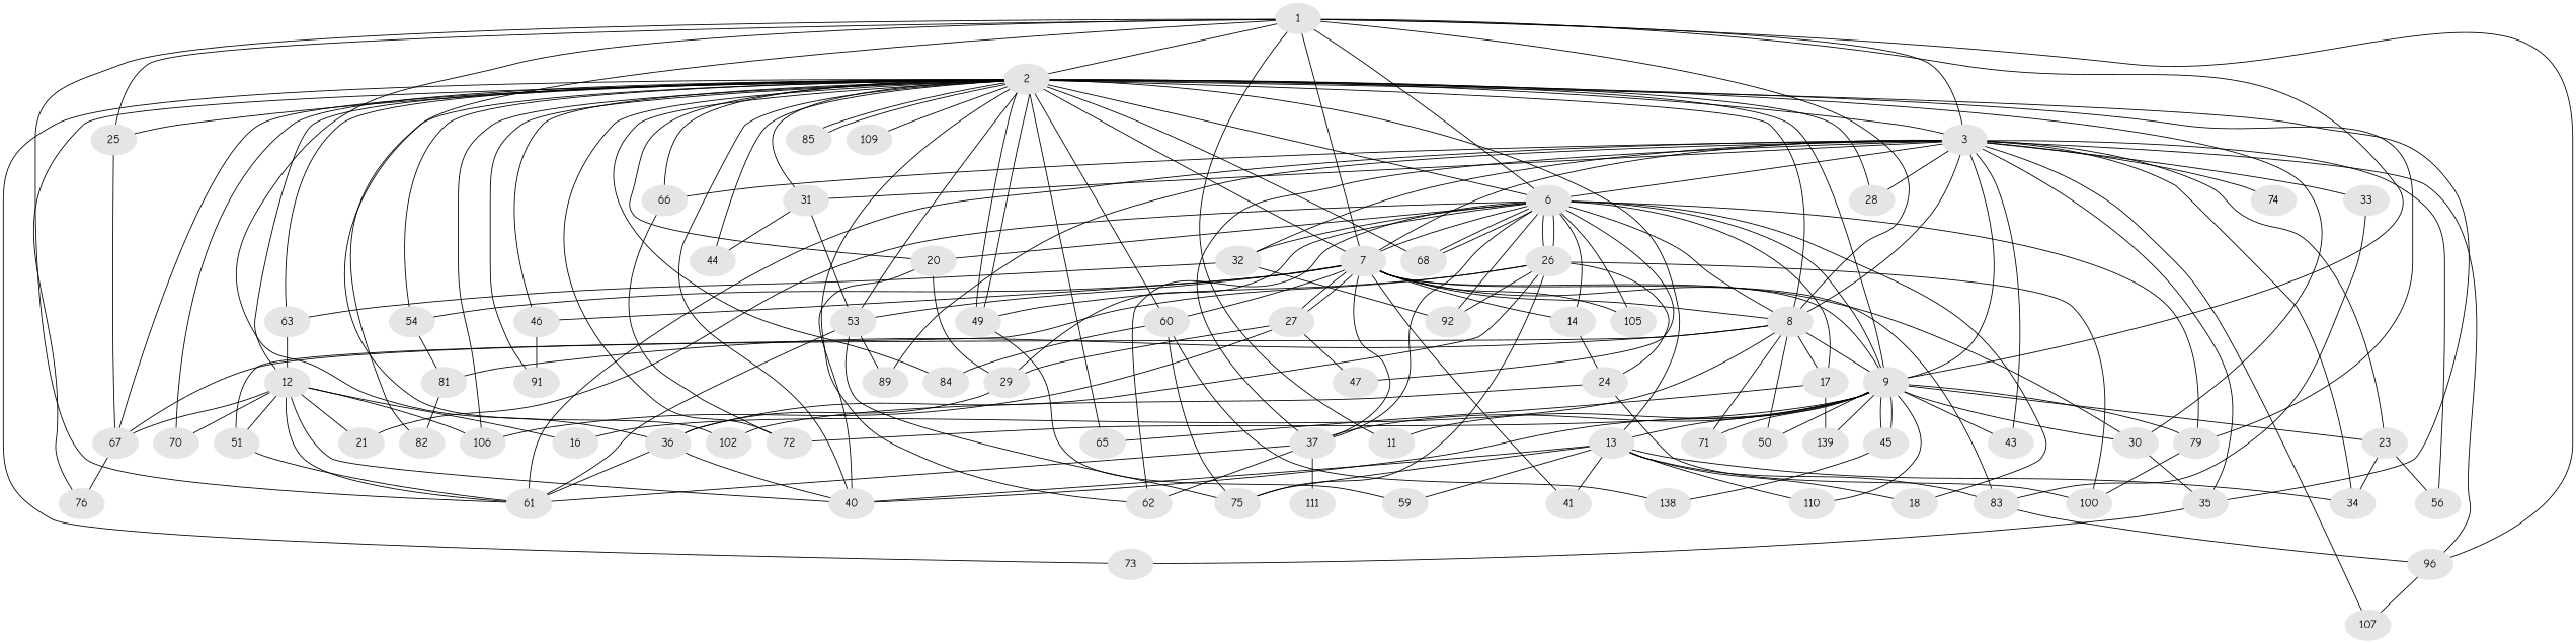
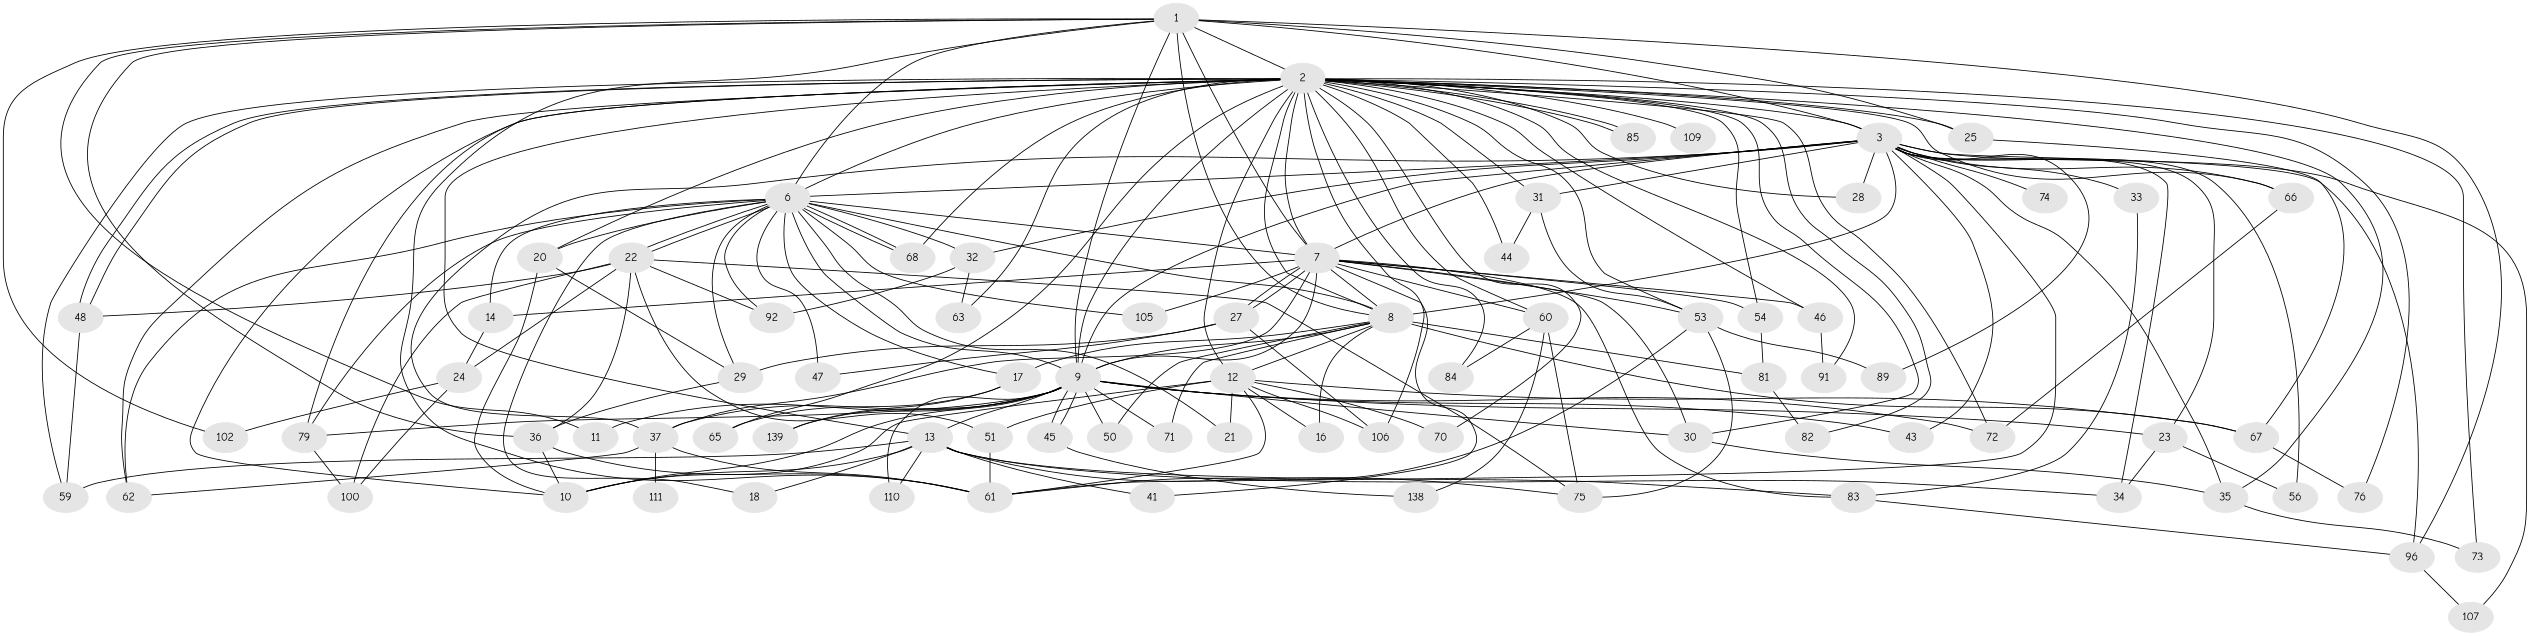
  graph {
    fontname="Comic Neue"
    node [color=gray90 fontname="Comic Neue" style=filled]
    edge [fontname="Comic Neue"]
    2 [super="+129+130+122+127+86+4+52"]
    3 [super="+99+103+46+77+95+104+5"]
    6
    7
    8
    9
    25
    12
    13 [super="+26"]
    20
    28
    30 [super="+64+87"]
    31
    35
    n15 [label=79 super="+80"]
-   40 [super="+88+58"]
+   40 [super="+88+58" label=10]
    n17 [label=46]
    44
-   48 [super="+132" label=49]
+   48 [super="+132"]
    53 [super="+78+135+136+108"]
    54
    60
    62 [super="+112"]
    63
    65
    66
    67 [super="+90+98"]
    68
    70
    72
    73
    76
    82
    84
    85
    91
    106 [super="+134"]
    109
    1
    n40 [label=11]
    36 [super="+79"]
    61 [super="+128+119+115"]
    96
    102
    23 [super="+93"]
    32 [super="+97"]
    33
    34
    37 [super="+38"]
    43
    56
    74
    89
    107
    14 [super="+49"]
    17
    18
    21
-   22 [super="+55" label=26]
+   22 [super="+55"]
    29 [super="+121"]
    47 [super="+118"]
    92
    105
    27
    41
    83 [super="+120"]
    16
    50
    71
    81
    45
    110
    139
    51
    59
    75 [super="+117"]
    24
    100
    138
    111
    2 -- 3 [weight=7]
    2 -- 6 [weight=3]
    2 -- 7 [weight=3]
    2 -- 8 [weight=4]
    2 -- 9 [weight=3]
    2 -- 25
    2 -- 12
    2 -- 13
    2 -- 20
    2 -- 28
    2 -- 30
    2 -- 31
    2 -- 35
    2 -- n15
    2 -- 40 [weight=2]
    2 -- n17
    2 -- 44
    2 -- 48
    2 -- 48
    2 -- 53 [weight=3]
    2 -- 54
    2 -- 60
    2 -- 62
    2 -- 63
    2 -- 65 [weight=2]
    2 -- 66
-   2 -- 67
+   2 -- 59
    2 -- 68
    2 -- 70
    2 -- 72
    2 -- 73
    2 -- 76
    2 -- 82
    2 -- 84
    2 -- 85
    2 -- 85
    2 -- 91
    2 -- 106 [weight=2]
    2 -- 109 [weight=2]
    3 -- 6 [weight=3]
    3 -- 7 [weight=2]
    3 -- 8 [weight=3]
    3 -- 9 [weight=5]
    3 -- 28
    3 -- 31
    3 -- 35
    3 -- 66
    3 -- 61
    3 -- 96
    3 -- 23
    3 -- 32
    3 -- 33
    3 -- 34
    3 -- 37
    3 -- 43
    3 -- 56
    3 -- 74
    3 -- 89
    3 -- 107
    6 -- 7
    6 -- 8
    6 -- 9
    6 -- 20
    6 -- n15 [weight=2]
    6 -- 62
    6 -- 68
    6 -- 68
    6 -- 32
-   6 -- 37
    6 -- 14
    6 -- 17
    6 -- 18
    6 -- 21
    6 -- 22
    6 -- 22
    6 -- 29
    6 -- 47 [weight=2]
    6 -- 92
    6 -- 105
    7 -- 8
    7 -- 9
    7 -- 30 [weight=2]
    7 -- n17
    7 -- 53
    7 -- 54
    7 -- 60
    7 -- 37
    7 -- 14
    7 -- 105
    7 -- 27
    7 -- 27
    7 -- 41
    7 -- 83
    8 -- 9
-   63 -- 12
+   8 -- 12
    8 -- 67
    8 -- 17
    8 -- 16
    8 -- 50
    8 -- 71
    8 -- 81
    9 -- 13 [weight=2]
    9 -- 30
    9 -- n15
    9 -- 40 [weight=2]
    9 -- 72
    9 -- n40
    9 -- 23 [weight=2]
    9 -- 37
    9 -- 43
    9 -- 50
    9 -- 71
    9 -- 45
    9 -- 45
    9 -- 110
    9 -- 139
    25 -- 67
    12 -- 40
    12 -- 67
    12 -- 70
    12 -- 106
    12 -- 61
    12 -- 21
    12 -- 16
    12 -- 51
    13 -- 40
    13 -- 34
    13 -- 18
    13 -- 41
    13 -- 83
    13 -- 110
    13 -- 59
    13 -- 75
    20 -- 40
    20 -- 29
    30 -- 35
    31 -- 44
    31 -- 53
    35 -- 73
    n15 -- 100
    n17 -- 91
    48 -- 59
    53 -- 61
    53 -- 89
    53 -- 75
    54 -- 81
    60 -- 84
    60 -- 75
    60 -- 138
    66 -- 72
    67 -- 76
    1 -- 2 [weight=3]
    1 -- 3 [weight=3]
    1 -- 6
    1 -- 7
    1 -- 8
    1 -- 9
    1 -- 25
    1 -- n40
    1 -- 36
    1 -- 61
    1 -- 96
    1 -- 102
    36 -- 40
    36 -- 61
    96 -- 107
    23 -- 34
    23 -- 56
    32 -- 63
    32 -- 92
    33 -- 83
    37 -- 62
    37 -- 61
    37 -- 111 [weight=2]
    14 -- 24
    17 -- 65
    17 -- 139
    22 -- 48
    22 -- 36
    22 -- 92
    22 -- 51
    22 -- 75
    22 -- 24
    22 -- 100
    29 -- 36
    27 -- 106
    27 -- 29
    27 -- 47
    83 -- 96
    81 -- 82
    45 -- 138
    51 -- 61
    24 -- 102
    24 -- 100
  }
